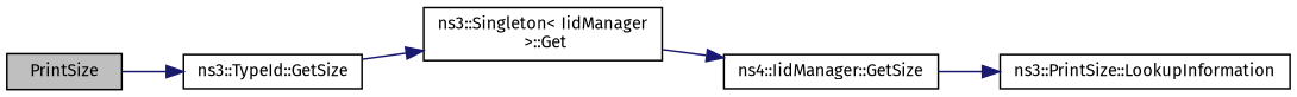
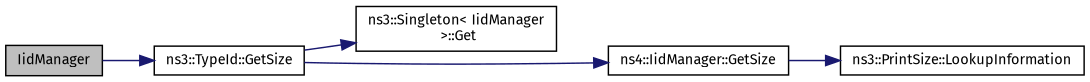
  digraph {
    fontname="Fira Sans"
    rankdir=LR
    node [color=black fillcolor=white fontname="Fira Sans" fontsize=10 shape=record style=filled]
    edge [color=midnightblue fontname="Fira Sans" fontsize=10 labelfontname=Helvetica labelfontsize=10 style=solid]
-   n1 [fillcolor=grey75 fontcolor=black height=0.2 label=PrintSize width=0.4]
+   n1 [fillcolor=grey75 fontcolor=black height=0.2 label=IidManager width=0.4]
    n2 [height=0.2 label="ns3::TypeId::GetSize" width=0.4]
    n3 [height=0.2 label="ns3::Singleton\< IidManager\l \>::Get" width=0.4]
    n4 [height=0.2 label="ns4::IidManager::GetSize" width=0.4]
    n5 [height=0.2 label="ns3::PrintSize::LookupInformation" width=0.4]
    n1 -> n2
    n2 -> n3
-   n3 -> n4
+   n2 -> n4
    n4 -> n5
  }
